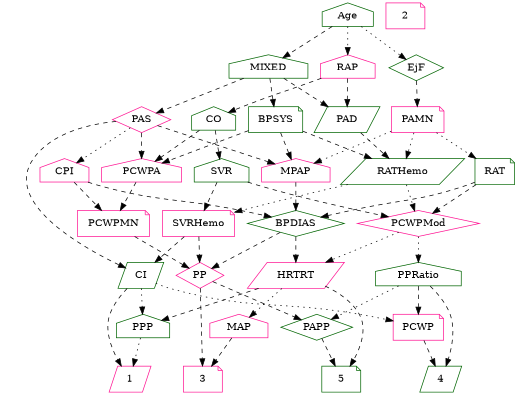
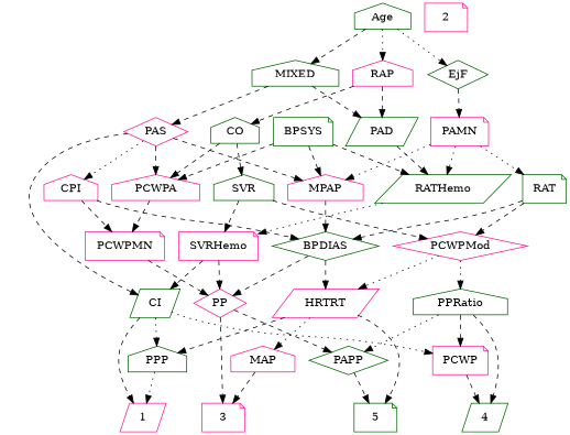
  strict digraph {
    node [color=deeppink shape=house]
    edge [style=dashed]
    1 [height=0.5 shape=parallelogram width=0.75]
    2 [height=0.5 shape=note width=0.75]
    3 [height=0.5 shape=note width=0.75]
    4 [color=darkgreen height=0.5 shape=parallelogram width=0.75]
    5 [color=darkgreen height=0.5 shape=note width=0.75]
    Age [color=darkgreen height=0.5 width=0.75]
    EjF [color=darkgreen height=0.5 shape=diamond width=0.75]
    RAP [height=0.5 width=0.77632]
    MIXED [color=darkgreen height=0.5 width=1.1193]
    PAMN [height=0.5 shape=note width=1.011]
    PAD [color=darkgreen height=0.5 shape=parallelogram width=0.79437]
    CO [color=darkgreen height=0.5 width=0.75]
    BPSYS [color=darkgreen height=0.5 shape=note width=1.0471]
    PAS [height=0.5 shape=diamond width=0.75]
    MPAP [height=0.5 width=0.97491]
    RATHemo [color=darkgreen height=0.5 shape=parallelogram width=1.3721]
    RAT [color=darkgreen height=0.5 shape=note width=0.75827]
    PCWPA [height=0.5 width=1.1555]
    SVR [color=darkgreen height=0.5 width=0.77632]
    CPI [height=0.5 width=0.75]
    CI [color=darkgreen height=0.5 shape=parallelogram width=0.75]
    BPDIAS [color=darkgreen height=0.5 shape=diamond width=1.1735]
    PCWPMod [height=0.5 shape=diamond width=1.4443]
    SVRHemo [height=0.5 shape=note width=1.3902]
    PCWPMN [height=0.5 shape=note width=1.3902]
    HRTRT [height=0.5 shape=parallelogram width=1.1013]
    PP [height=0.5 shape=diamond width=0.75]
    MAP [height=0.5 width=0.84854]
    PPP [color=darkgreen height=0.5 width=0.75]
    PAPP [color=darkgreen height=0.5 shape=diamond width=0.88464]
    PPRatio [color=darkgreen height=0.5 width=1.1013]
    PCWP [height=0.5 shape=note width=0.97491]
    Age -> EjF [style=dotted]
    Age -> RAP [style=dotted]
    Age -> MIXED
    EjF -> PAMN
    RAP -> PAD
    RAP -> CO
    MIXED -> PAD
-   MIXED -> BPSYS
    MIXED -> PAS
    PAMN -> MPAP [style=dotted]
    PAMN -> RATHemo [style=dotted]
    PAMN -> RAT [style=dotted]
    PAD -> RATHemo
    CO -> PCWPA
    CO -> SVR
    BPSYS -> MPAP
    BPSYS -> RATHemo
    BPSYS -> PCWPA
    PAS -> MPAP
    PAS -> PCWPA
    PAS -> CPI [style=dotted]
    PAS -> CI
    MPAP -> BPDIAS
-   RATHemo -> PCWPMod [style=dotted]
    RATHemo -> SVRHemo [style=dotted]
    RAT -> BPDIAS
    RAT -> PCWPMod
    PCWPA -> PCWPMN
    SVR -> PCWPMod
    SVR -> SVRHemo
    CPI -> BPDIAS
    CPI -> PCWPMN
    CI -> 1
    CI -> PPP [style=dotted]
    CI -> PCWP [style=dotted]
    BPDIAS -> HRTRT
    BPDIAS -> PP
    PCWPMod -> HRTRT [style=dotted]
    PCWPMod -> PPRatio [style=dotted]
    SVRHemo -> CI
    SVRHemo -> PP
    PCWPMN -> PP
    HRTRT -> 5
    HRTRT -> MAP [style=dotted]
    HRTRT -> PPP
    PP -> 3
    PP -> PAPP
    MAP -> 3
    PPP -> 1 [style=dotted]
    PAPP -> 5
    PPRatio -> 4
    PPRatio -> PAPP [style=dotted]
    PPRatio -> PCWP
    PCWP -> 4
  }
